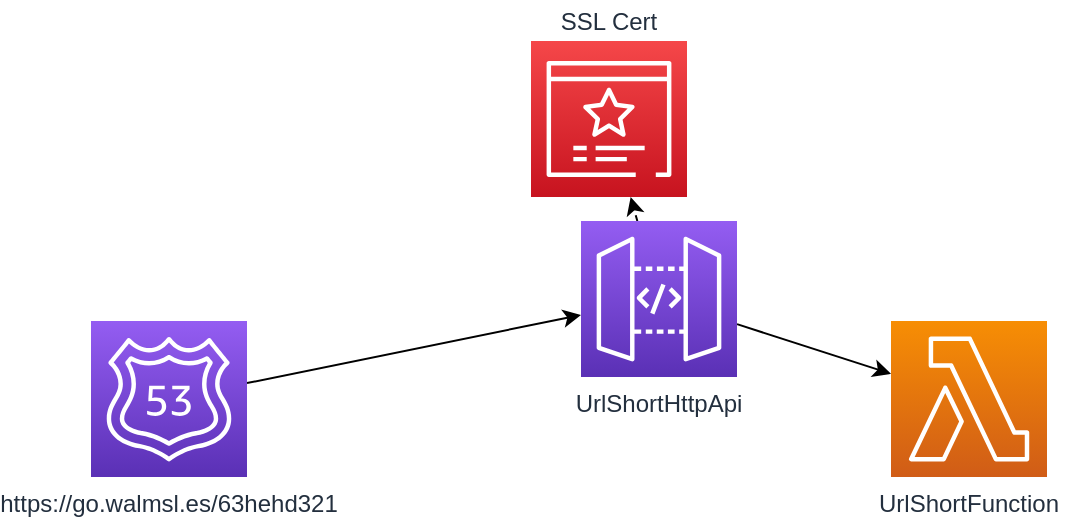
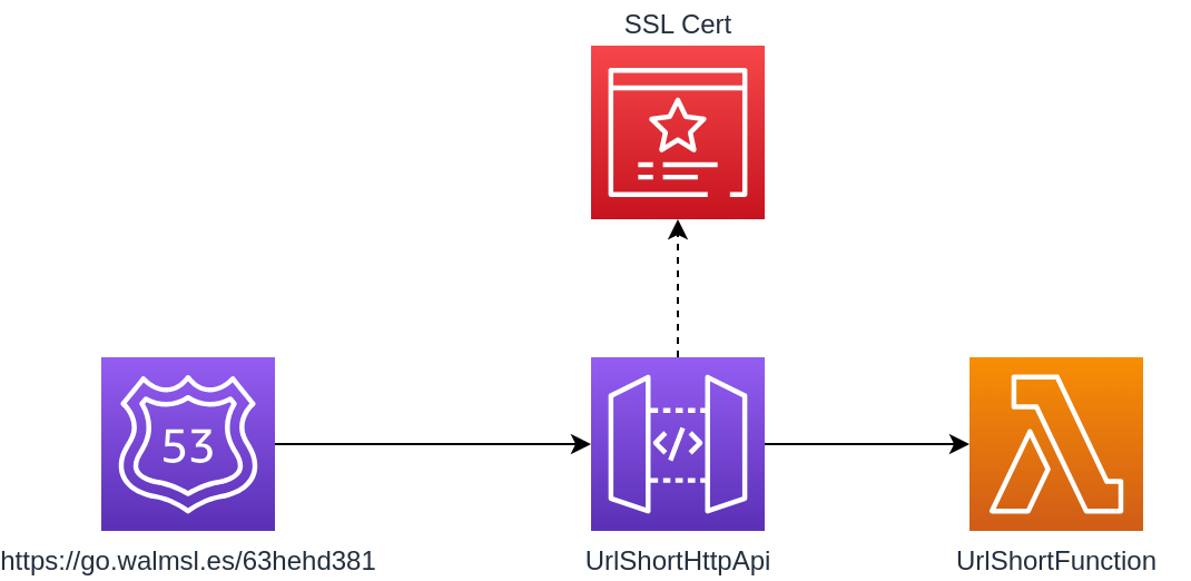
  <mxCell id="0" />
  <mxCell id="1" parent="0" />
  <mxCell id="2" style="edgeStyle=none;rounded=0;orthogonalLoop=1;jettySize=auto;html=1;" edge="1" parent="1" source="3" target="6"><mxGeometry relative="1" as="geometry" /></mxCell>
- <mxCell id="3" value="https://go.walmsl.es/63hehd321" style="sketch=0;points=[[0,0,0],[0.25,0,0],[0.5,0,0],[0.75,0,0],[1,0,0],[0,1,0],[0.25,1,0],[0.5,1,0],[0.75,1,0],[1,1,0],[0,0.25,0],[0,0.5,0],[0,0.75,0],[1,0.25,0],[1,0.5,0],[1,0.75,0]];outlineConnect=0;fontColor=#232F3E;gradientColor=#945DF2;gradientDirection=north;fillColor=#5A30B5;strokeColor=#ffffff;dashed=0;verticalLabelPosition=bottom;verticalAlign=top;align=center;html=1;fontSize=12;fontStyle=0;aspect=fixed;shape=mxgraph.aws4.resourceIcon;resIcon=mxgraph.aws4.route_53;" vertex="1" parent="1"><mxGeometry x="20" y="160" width="78" height="78" as="geometry" /></mxCell>
+ <mxCell id="3" value="https://go.walmsl.es/63hehd381" style="sketch=0;points=[[0,0,0],[0.25,0,0],[0.5,0,0],[0.75,0,0],[1,0,0],[0,1,0],[0.25,1,0],[0.5,1,0],[0.75,1,0],[1,1,0],[0,0.25,0],[0,0.5,0],[0,0.75,0],[1,0.25,0],[1,0.5,0],[1,0.75,0]];outlineConnect=0;fontColor=#232F3E;gradientColor=#945DF2;gradientDirection=north;fillColor=#5A30B5;strokeColor=#ffffff;dashed=0;verticalLabelPosition=bottom;verticalAlign=top;align=center;html=1;fontSize=12;fontStyle=0;aspect=fixed;shape=mxgraph.aws4.resourceIcon;resIcon=mxgraph.aws4.route_53;" vertex="1" parent="1"><mxGeometry x="20" y="160" width="78" height="78" as="geometry" /></mxCell>
  <mxCell id="4" value="" style="edgeStyle=none;rounded=0;orthogonalLoop=1;jettySize=auto;html=1;dashed=1;" edge="1" parent="1" source="6" target="7"><mxGeometry relative="1" as="geometry" /></mxCell>
  <mxCell id="5" value="" style="edgeStyle=none;rounded=0;orthogonalLoop=1;jettySize=auto;html=1;" edge="1" parent="1" source="6" target="8"><mxGeometry relative="1" as="geometry" /></mxCell>
- <mxCell id="6" value="UrlShortHttpApi" style="sketch=0;points=[[0,0,0],[0.25,0,0],[0.5,0,0],[0.75,0,0],[1,0,0],[0,1,0],[0.25,1,0],[0.5,1,0],[0.75,1,0],[1,1,0],[0,0.25,0],[0,0.5,0],[0,0.75,0],[1,0.25,0],[1,0.5,0],[1,0.75,0]];outlineConnect=0;fontColor=#232F3E;gradientColor=#945DF2;gradientDirection=north;fillColor=#5A30B5;strokeColor=#ffffff;dashed=0;verticalLabelPosition=bottom;verticalAlign=top;align=center;html=1;fontSize=12;fontStyle=0;aspect=fixed;shape=mxgraph.aws4.resourceIcon;resIcon=mxgraph.aws4.api_gateway;" vertex="1" parent="1"><mxGeometry x="265" y="110" width="78" height="78" as="geometry" /></mxCell>
+ <mxCell id="6" value="UrlShortHttpApi" style="sketch=0;points=[[0,0,0],[0.25,0,0],[0.5,0,0],[0.75,0,0],[1,0,0],[0,1,0],[0.25,1,0],[0.5,1,0],[0.75,1,0],[1,1,0],[0,0.25,0],[0,0.5,0],[0,0.75,0],[1,0.25,0],[1,0.5,0],[1,0.75,0]];outlineConnect=0;fontColor=#232F3E;gradientColor=#945DF2;gradientDirection=north;fillColor=#5A30B5;strokeColor=#ffffff;dashed=0;verticalLabelPosition=bottom;verticalAlign=top;align=center;html=1;fontSize=12;fontStyle=0;aspect=fixed;shape=mxgraph.aws4.resourceIcon;resIcon=mxgraph.aws4.api_gateway;" vertex="1" parent="1"><mxGeometry x="240" y="160" width="78" height="78" as="geometry" /></mxCell>
  <mxCell id="7" value="SSL Cert" style="sketch=0;points=[[0,0,0],[0.25,0,0],[0.5,0,0],[0.75,0,0],[1,0,0],[0,1,0],[0.25,1,0],[0.5,1,0],[0.75,1,0],[1,1,0],[0,0.25,0],[0,0.5,0],[0,0.75,0],[1,0.25,0],[1,0.5,0],[1,0.75,0]];outlineConnect=0;fontColor=#232F3E;gradientColor=#F54749;gradientDirection=north;fillColor=#C7131F;strokeColor=#ffffff;dashed=0;verticalLabelPosition=top;verticalAlign=bottom;align=center;html=1;fontSize=12;fontStyle=0;aspect=fixed;shape=mxgraph.aws4.resourceIcon;resIcon=mxgraph.aws4.certificate_manager_3;labelPosition=center;" vertex="1" parent="1"><mxGeometry x="240" y="20" width="78" height="78" as="geometry" /></mxCell>
- <mxCell id="8" value="UrlShortFunction" style="sketch=0;points=[[0,0,0],[0.25,0,0],[0.5,0,0],[0.75,0,0],[1,0,0],[0,1,0],[0.25,1,0],[0.5,1,0],[0.75,1,0],[1,1,0],[0,0.25,0],[0,0.5,0],[0,0.75,0],[1,0.25,0],[1,0.5,0],[1,0.75,0]];outlineConnect=0;fontColor=#232F3E;gradientColor=#F78E04;gradientDirection=north;fillColor=#D05C17;strokeColor=#ffffff;dashed=0;verticalLabelPosition=bottom;verticalAlign=top;align=center;html=1;fontSize=12;fontStyle=0;aspect=fixed;shape=mxgraph.aws4.resourceIcon;resIcon=mxgraph.aws4.lambda;" vertex="1" parent="1"><mxGeometry x="420" y="160" width="78" height="78" as="geometry" /></mxCell>
+ <mxCell id="8" value="UrlShortFunction" style="sketch=0;points=[[0,0,0],[0.25,0,0],[0.5,0,0],[0.75,0,0],[1,0,0],[0,1,0],[0.25,1,0],[0.5,1,0],[0.75,1,0],[1,1,0],[0,0.25,0],[0,0.5,0],[0,0.75,0],[1,0.25,0],[1,0.5,0],[1,0.75,0]];outlineConnect=0;fontColor=#232F3E;gradientColor=#F78E04;gradientDirection=north;fillColor=#D05C17;strokeColor=#ffffff;dashed=0;verticalLabelPosition=bottom;verticalAlign=top;align=center;html=1;fontSize=12;fontStyle=0;aspect=fixed;shape=mxgraph.aws4.resourceIcon;resIcon=mxgraph.aws4.lambda;" vertex="1" parent="1"><mxGeometry x="410" y="160" width="78" height="78" as="geometry" /></mxCell>
